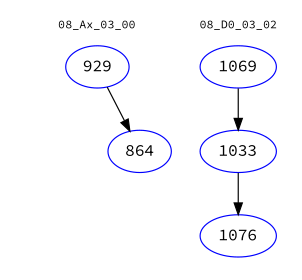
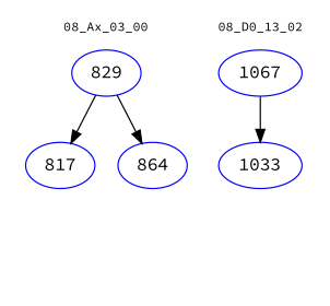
  digraph {
    fontname="Source Code Pro"
    node [color=blue fontname="Source Code Pro"]
    edge [color=black fontname="Source Code Pro"]
-   n1 [label=929]
+   n1 [label=829]
+   n2 [label=817]
    n3 [label=864]
-   n4 [label=1069]
+   n4 [label=1067]
    n5 [label=1033]
-   n6 [label=1076]
    subgraph cluster_1 {
      color=white
      fontsize=10
      label="08_Ax_03_00"
      n1
+     n2
      n3
    }
    subgraph cluster_2 {
      color=white
      fontsize=10
-     label="08_D0_03_02"
+     label="08_D0_13_02"
      n4
      n5
-     n6
    }
+   n1 -> n2
    n1 -> n3
    n4 -> n5
-   n5 -> n6
  }
